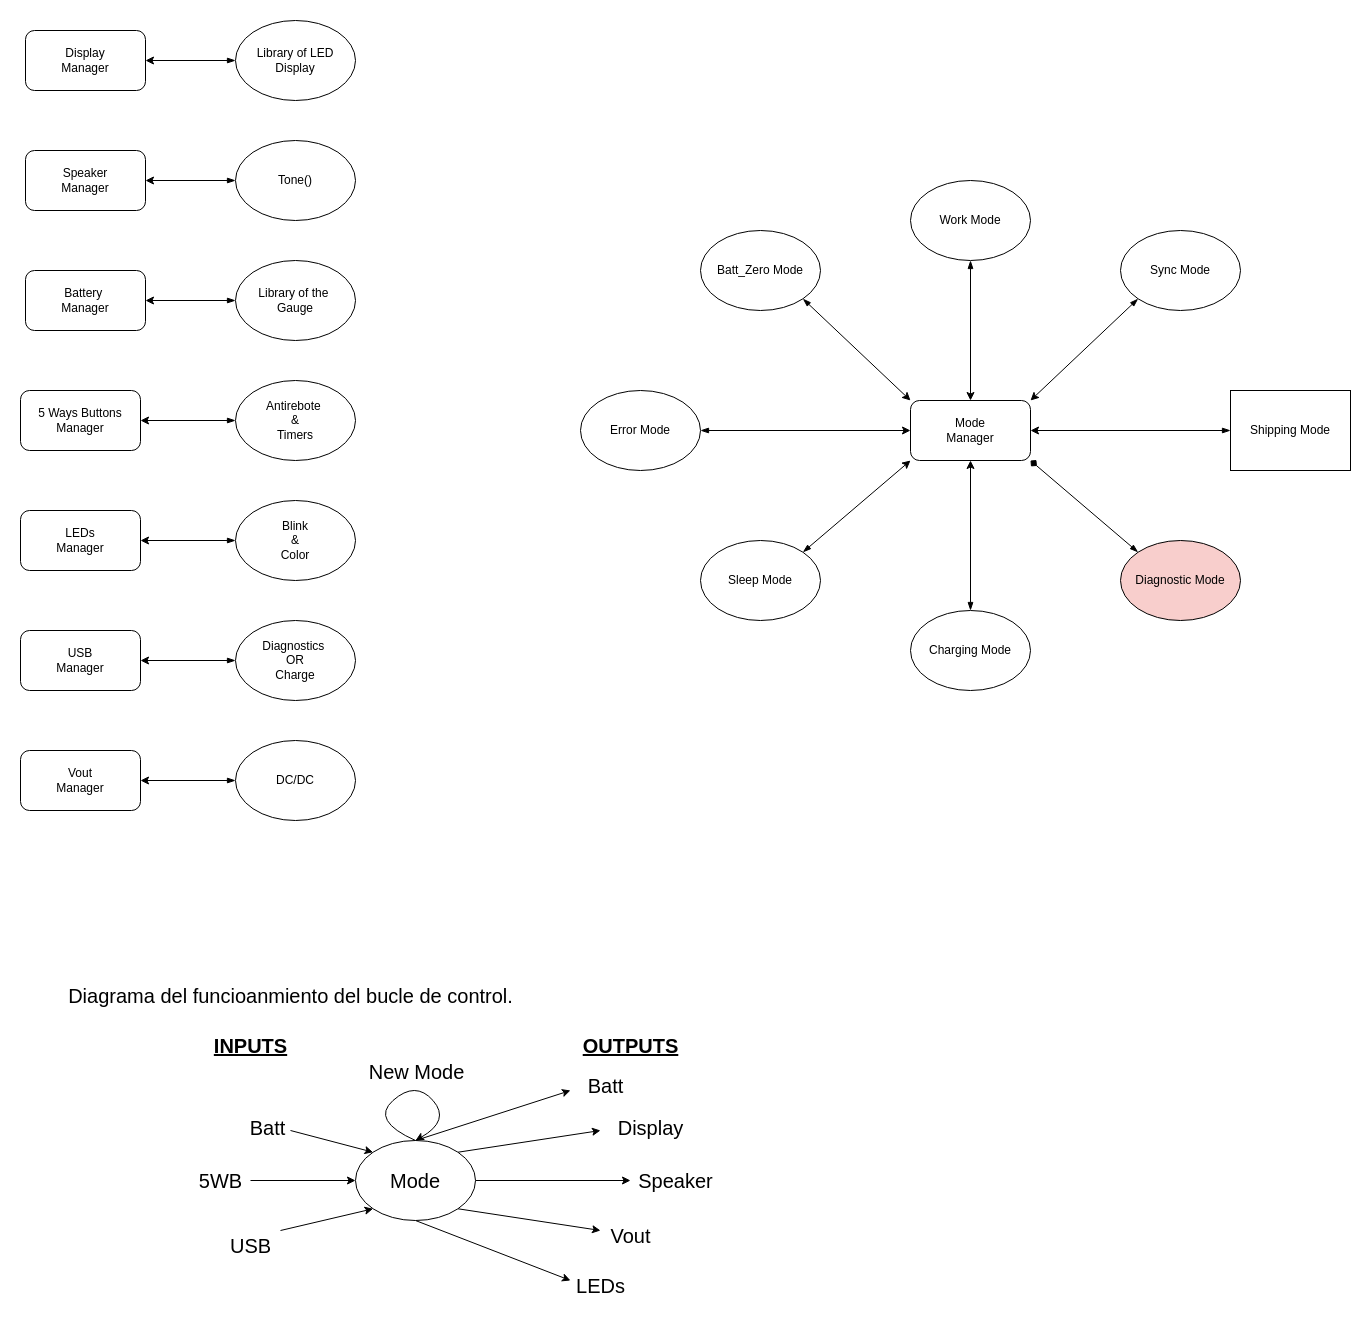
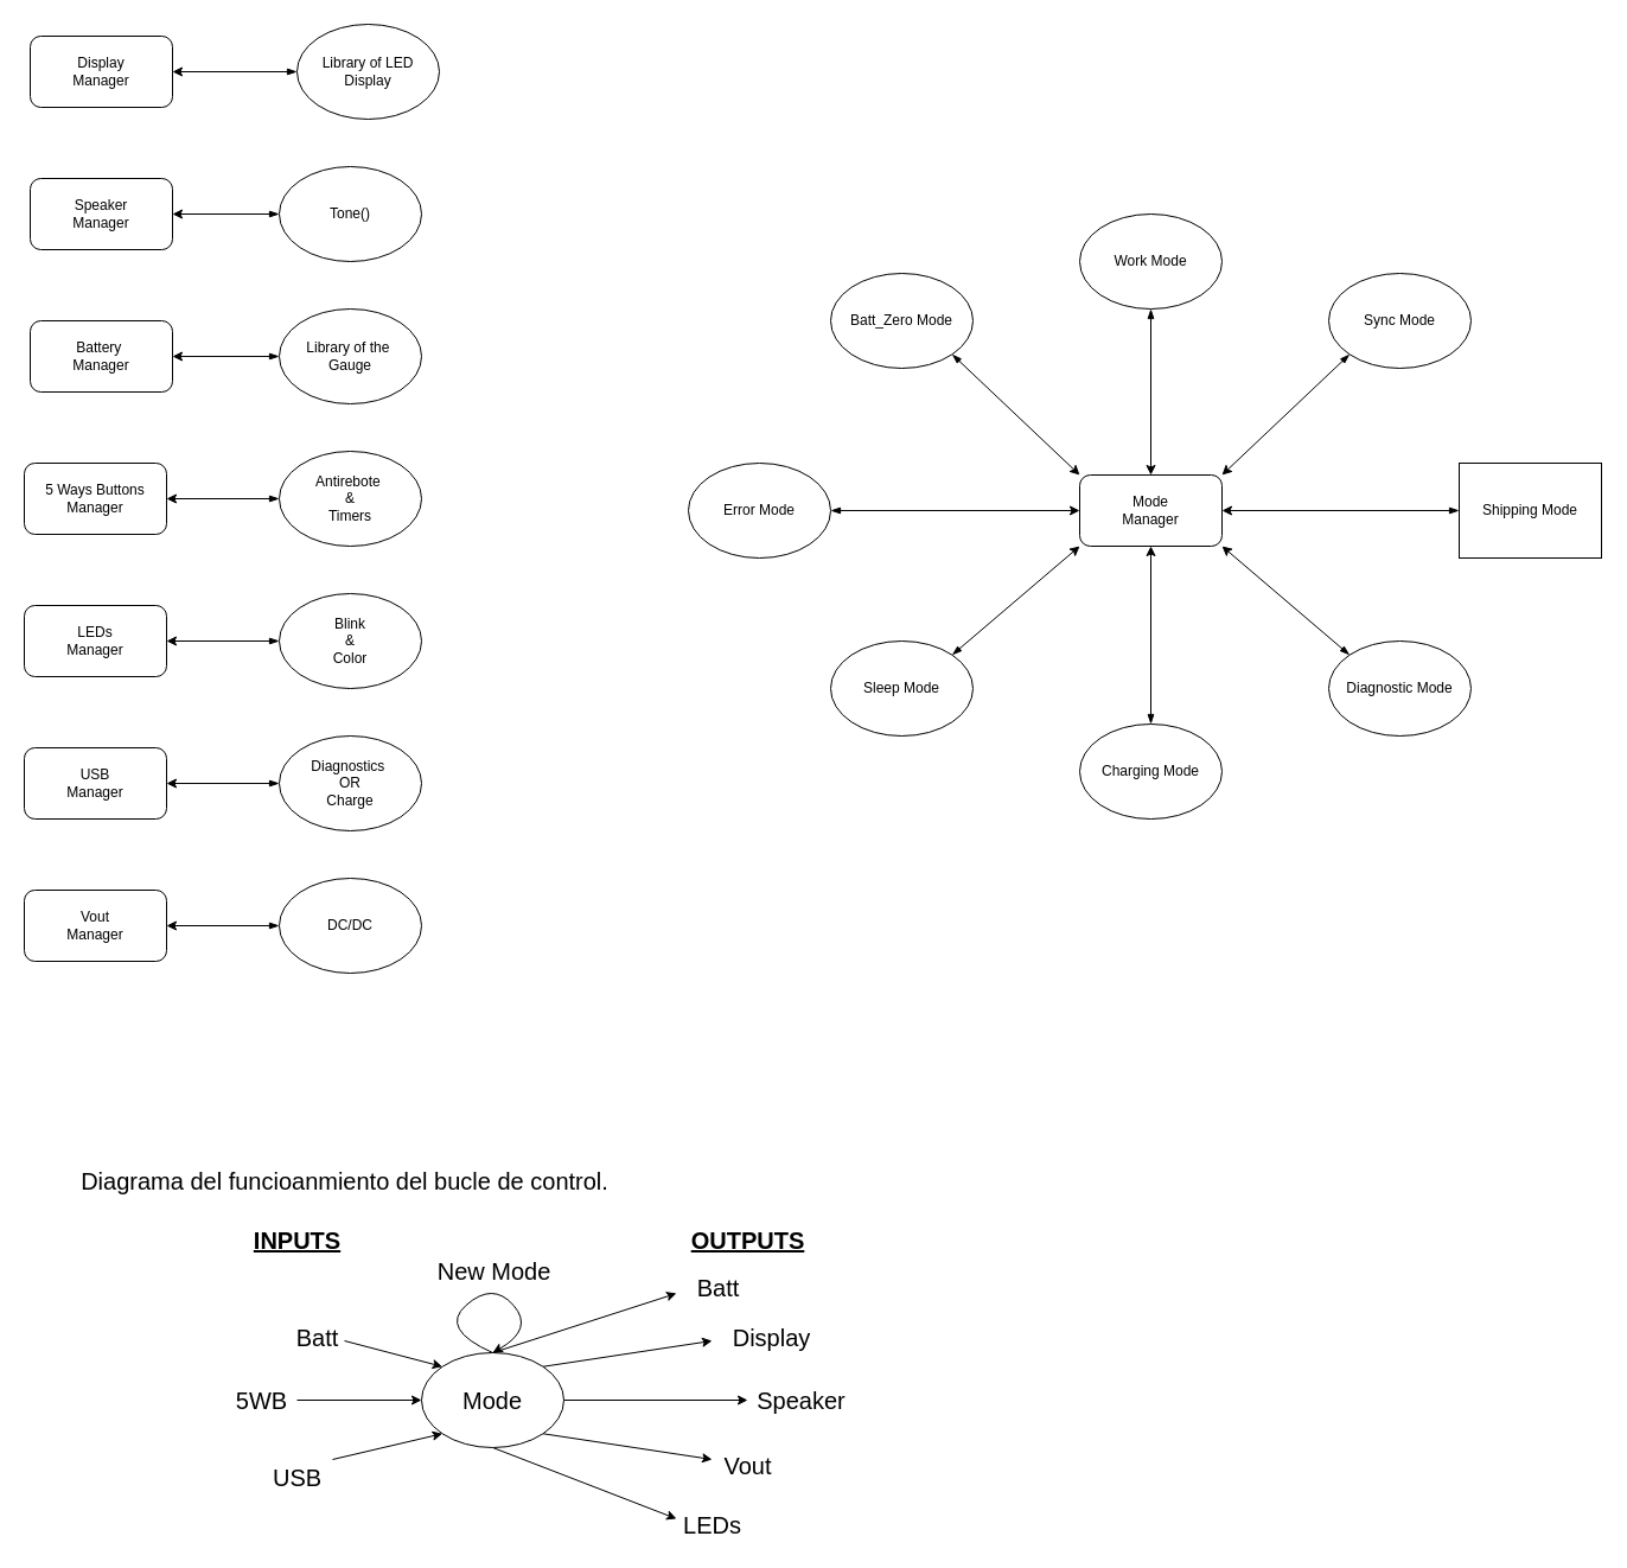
  <mxCell id="0" />
  <mxCell id="1" parent="0" />
  <mxCell id="2" value="Mode&lt;br&gt;Manager" style="rounded=1;whiteSpace=wrap;html=1;" parent="1" vertex="1"><mxGeometry x="910" y="400" width="120" height="60" as="geometry" /></mxCell>
  <mxCell id="3" style="edgeStyle=none;rounded=0;orthogonalLoop=1;jettySize=auto;html=1;exitX=1;exitY=0.5;exitDx=0;exitDy=0;entryX=0;entryY=0.5;entryDx=0;entryDy=0;startArrow=blockThin;startFill=1;" parent="1" source="4" target="2" edge="1"><mxGeometry relative="1" as="geometry" /></mxCell>
  <mxCell id="4" value="Error Mode" style="ellipse;whiteSpace=wrap;html=1;" parent="1" vertex="1"><mxGeometry x="580" y="390" width="120" height="80" as="geometry" /></mxCell>
  <mxCell id="5" style="edgeStyle=none;rounded=0;orthogonalLoop=1;jettySize=auto;html=1;exitX=1;exitY=1;exitDx=0;exitDy=0;entryX=0;entryY=0;entryDx=0;entryDy=0;startArrow=blockThin;startFill=1;" parent="1" source="6" target="2" edge="1"><mxGeometry relative="1" as="geometry" /></mxCell>
  <mxCell id="6" value="Batt_Zero Mode" style="ellipse;whiteSpace=wrap;html=1;" parent="1" vertex="1"><mxGeometry x="700" y="230" width="120" height="80" as="geometry" /></mxCell>
  <mxCell id="7" style="edgeStyle=none;rounded=0;orthogonalLoop=1;jettySize=auto;html=1;exitX=0.5;exitY=1;exitDx=0;exitDy=0;entryX=0.5;entryY=0;entryDx=0;entryDy=0;startArrow=blockThin;startFill=1;" parent="1" source="8" target="2" edge="1"><mxGeometry relative="1" as="geometry" /></mxCell>
  <mxCell id="8" value="Work Mode" style="ellipse;whiteSpace=wrap;html=1;" parent="1" vertex="1"><mxGeometry x="910" y="180" width="120" height="80" as="geometry" /></mxCell>
  <mxCell id="9" style="edgeStyle=none;rounded=0;orthogonalLoop=1;jettySize=auto;html=1;startArrow=blockThin;startFill=1;" parent="1" source="10" target="2" edge="1"><mxGeometry relative="1" as="geometry" /></mxCell>
  <mxCell id="10" value="Shipping Mode" style="whiteSpace=wrap;html=1;rounded=0;" parent="1" vertex="1"><mxGeometry x="1230" y="390" width="120" height="80" as="geometry" /></mxCell>
  <mxCell id="11" style="rounded=0;orthogonalLoop=1;jettySize=auto;html=1;exitX=0;exitY=1;exitDx=0;exitDy=0;entryX=1;entryY=0;entryDx=0;entryDy=0;startArrow=blockThin;startFill=1;" parent="1" source="12" target="2" edge="1"><mxGeometry relative="1" as="geometry" /></mxCell>
  <mxCell id="12" value="Sync Mode" style="ellipse;whiteSpace=wrap;html=1;" parent="1" vertex="1"><mxGeometry x="1120" y="230" width="120" height="80" as="geometry" /></mxCell>
- <mxCell id="13" style="edgeStyle=none;rounded=0;orthogonalLoop=1;jettySize=auto;html=1;exitX=0;exitY=0;exitDx=0;exitDy=0;entryX=1;entryY=1;entryDx=0;entryDy=0;startArrow=blockThin;startFill=1;endArrow=diamond;" parent="1" source="14" target="2" edge="1"><mxGeometry relative="1" as="geometry" /></mxCell>
- <mxCell id="14" value="Diagnostic Mode" style="ellipse;whiteSpace=wrap;html=1;fillColor=#f8cecc;" parent="1" vertex="1"><mxGeometry x="1120" y="540" width="120" height="80" as="geometry" /></mxCell>
+ <mxCell id="13" style="edgeStyle=none;rounded=0;orthogonalLoop=1;jettySize=auto;html=1;exitX=0;exitY=0;exitDx=0;exitDy=0;entryX=1;entryY=1;entryDx=0;entryDy=0;startArrow=blockThin;startFill=1;" parent="1" source="14" target="2" edge="1"><mxGeometry relative="1" as="geometry" /></mxCell>
+ <mxCell id="14" value="Diagnostic Mode" style="ellipse;whiteSpace=wrap;html=1;" parent="1" vertex="1"><mxGeometry x="1120" y="540" width="120" height="80" as="geometry" /></mxCell>
  <mxCell id="15" style="edgeStyle=none;rounded=0;orthogonalLoop=1;jettySize=auto;html=1;exitX=0.5;exitY=0;exitDx=0;exitDy=0;entryX=0.5;entryY=1;entryDx=0;entryDy=0;startArrow=blockThin;startFill=1;" parent="1" source="16" target="2" edge="1"><mxGeometry relative="1" as="geometry" /></mxCell>
  <mxCell id="16" value="Charging Mode" style="ellipse;whiteSpace=wrap;html=1;" parent="1" vertex="1"><mxGeometry x="910" y="610" width="120" height="80" as="geometry" /></mxCell>
  <mxCell id="17" style="edgeStyle=none;rounded=0;orthogonalLoop=1;jettySize=auto;html=1;exitX=1;exitY=0;exitDx=0;exitDy=0;entryX=0;entryY=1;entryDx=0;entryDy=0;startArrow=blockThin;startFill=1;" parent="1" source="18" target="2" edge="1"><mxGeometry relative="1" as="geometry" /></mxCell>
  <mxCell id="18" value="Sleep Mode" style="ellipse;whiteSpace=wrap;html=1;" parent="1" vertex="1"><mxGeometry x="700" y="540" width="120" height="80" as="geometry" /></mxCell>
  <mxCell id="19" value="Display&lt;br&gt;Manager" style="rounded=1;whiteSpace=wrap;html=1;" parent="1" vertex="1"><mxGeometry x="25" y="30" width="120" height="60" as="geometry" /></mxCell>
  <mxCell id="20" value="Speaker&lt;br&gt;Manager" style="rounded=1;whiteSpace=wrap;html=1;" parent="1" vertex="1"><mxGeometry x="25" y="150" width="120" height="60" as="geometry" /></mxCell>
  <mxCell id="21" value="Battery&amp;nbsp;&lt;br&gt;Manager" style="rounded=1;whiteSpace=wrap;html=1;" parent="1" vertex="1"><mxGeometry x="25" y="270" width="120" height="60" as="geometry" /></mxCell>
  <mxCell id="22" value="5 Ways Buttons&lt;br&gt;Manager" style="rounded=1;whiteSpace=wrap;html=1;" parent="1" vertex="1"><mxGeometry x="20" y="390" width="120" height="60" as="geometry" /></mxCell>
  <mxCell id="23" value="LEDs&lt;br&gt;Manager" style="rounded=1;whiteSpace=wrap;html=1;" parent="1" vertex="1"><mxGeometry x="20" y="510" width="120" height="60" as="geometry" /></mxCell>
  <mxCell id="24" value="USB&lt;br&gt;Manager" style="rounded=1;whiteSpace=wrap;html=1;" parent="1" vertex="1"><mxGeometry x="20" y="630" width="120" height="60" as="geometry" /></mxCell>
  <mxCell id="25" value="Vout&lt;br&gt;Manager" style="rounded=1;whiteSpace=wrap;html=1;" parent="1" vertex="1"><mxGeometry x="20" y="750" width="120" height="60" as="geometry" /></mxCell>
  <mxCell id="26" value="" style="edgeStyle=none;rounded=0;orthogonalLoop=1;jettySize=auto;html=1;startArrow=blockThin;startFill=1;entryX=1;entryY=0.5;entryDx=0;entryDy=0;" parent="1" source="27" target="19" edge="1"><mxGeometry relative="1" as="geometry"><mxPoint x="155" y="50" as="targetPoint" /></mxGeometry></mxCell>
- <mxCell id="27" value="Library of LED Display" style="ellipse;whiteSpace=wrap;html=1;" parent="1" vertex="1"><mxGeometry x="235" y="20" width="120" height="80" as="geometry" /></mxCell>
+ <mxCell id="27" value="Library of LED Display" style="ellipse;whiteSpace=wrap;html=1;" parent="1" vertex="1"><mxGeometry x="250" y="20" width="120" height="80" as="geometry" /></mxCell>
  <mxCell id="28" style="edgeStyle=none;rounded=0;orthogonalLoop=1;jettySize=auto;html=1;startArrow=blockThin;startFill=1;entryX=1;entryY=0.5;entryDx=0;entryDy=0;" parent="1" source="29" target="20" edge="1"><mxGeometry relative="1" as="geometry"><mxPoint x="220" y="190" as="targetPoint" /></mxGeometry></mxCell>
  <mxCell id="29" value="Tone()" style="ellipse;whiteSpace=wrap;html=1;" parent="1" vertex="1"><mxGeometry x="235" y="140" width="120" height="80" as="geometry" /></mxCell>
  <mxCell id="30" style="edgeStyle=none;rounded=0;orthogonalLoop=1;jettySize=auto;html=1;entryX=1;entryY=0.5;entryDx=0;entryDy=0;startArrow=blockThin;startFill=1;" parent="1" source="31" target="21" edge="1"><mxGeometry relative="1" as="geometry" /></mxCell>
  <mxCell id="31" value="Library of the&amp;nbsp;&lt;br&gt;Gauge" style="ellipse;whiteSpace=wrap;html=1;" parent="1" vertex="1"><mxGeometry x="235" y="260" width="120" height="80" as="geometry" /></mxCell>
  <mxCell id="32" style="edgeStyle=none;rounded=0;orthogonalLoop=1;jettySize=auto;html=1;entryX=1;entryY=0.5;entryDx=0;entryDy=0;startArrow=blockThin;startFill=1;" parent="1" source="33" target="22" edge="1"><mxGeometry relative="1" as="geometry" /></mxCell>
  <mxCell id="33" value="Antirebote&amp;nbsp;&lt;br&gt;&amp;amp;&lt;br&gt;Timers" style="ellipse;whiteSpace=wrap;html=1;" parent="1" vertex="1"><mxGeometry x="235" y="380" width="120" height="80" as="geometry" /></mxCell>
  <mxCell id="34" style="edgeStyle=none;rounded=0;orthogonalLoop=1;jettySize=auto;html=1;entryX=1;entryY=0.5;entryDx=0;entryDy=0;startArrow=blockThin;startFill=1;" parent="1" source="35" target="23" edge="1"><mxGeometry relative="1" as="geometry" /></mxCell>
  <mxCell id="35" value="Blink&lt;br&gt;&amp;amp;&lt;br&gt;Color" style="ellipse;whiteSpace=wrap;html=1;" parent="1" vertex="1"><mxGeometry x="235" y="500" width="120" height="80" as="geometry" /></mxCell>
  <mxCell id="36" style="edgeStyle=none;rounded=0;orthogonalLoop=1;jettySize=auto;html=1;exitX=0;exitY=0.5;exitDx=0;exitDy=0;entryX=1;entryY=0.5;entryDx=0;entryDy=0;startArrow=blockThin;startFill=1;" parent="1" source="37" target="24" edge="1"><mxGeometry relative="1" as="geometry" /></mxCell>
  <mxCell id="37" value="Diagnostics&amp;nbsp;&lt;br&gt;OR&lt;br&gt;Charge" style="ellipse;whiteSpace=wrap;html=1;" parent="1" vertex="1"><mxGeometry x="235" y="620" width="120" height="80" as="geometry" /></mxCell>
  <mxCell id="38" style="edgeStyle=none;rounded=0;orthogonalLoop=1;jettySize=auto;html=1;exitX=0;exitY=0.5;exitDx=0;exitDy=0;entryX=1;entryY=0.5;entryDx=0;entryDy=0;startArrow=blockThin;startFill=1;" parent="1" source="39" target="25" edge="1"><mxGeometry relative="1" as="geometry" /></mxCell>
  <mxCell id="39" value="DC/DC" style="ellipse;whiteSpace=wrap;html=1;" parent="1" vertex="1"><mxGeometry x="235" y="740" width="120" height="80" as="geometry" /></mxCell>
  <mxCell id="40" value="Diagrama del funcioanmiento del bucle de control." style="text;html=1;align=center;verticalAlign=middle;resizable=0;points=[];autosize=1;fontSize=20;" parent="1" vertex="1"><mxGeometry x="60" y="980" width="460" height="30" as="geometry" /></mxCell>
  <mxCell id="41" style="edgeStyle=none;rounded=0;orthogonalLoop=1;jettySize=auto;html=1;exitX=0.5;exitY=0;exitDx=0;exitDy=0;startArrow=none;startFill=0;fontSize=20;" parent="1" source="46" edge="1"><mxGeometry relative="1" as="geometry"><mxPoint x="570" y="1090" as="targetPoint" /></mxGeometry></mxCell>
  <mxCell id="42" style="edgeStyle=none;rounded=0;orthogonalLoop=1;jettySize=auto;html=1;exitX=1;exitY=0;exitDx=0;exitDy=0;startArrow=none;startFill=0;fontSize=20;" parent="1" source="46" edge="1"><mxGeometry relative="1" as="geometry"><mxPoint x="600" y="1130" as="targetPoint" /></mxGeometry></mxCell>
  <mxCell id="43" style="edgeStyle=none;rounded=0;orthogonalLoop=1;jettySize=auto;html=1;exitX=1;exitY=0.5;exitDx=0;exitDy=0;startArrow=none;startFill=0;fontSize=20;" parent="1" source="46" edge="1"><mxGeometry relative="1" as="geometry"><mxPoint x="630" y="1180" as="targetPoint" /></mxGeometry></mxCell>
  <mxCell id="44" style="edgeStyle=none;rounded=0;orthogonalLoop=1;jettySize=auto;html=1;exitX=1;exitY=1;exitDx=0;exitDy=0;startArrow=none;startFill=0;fontSize=20;" parent="1" source="46" edge="1"><mxGeometry relative="1" as="geometry"><mxPoint x="600" y="1230" as="targetPoint" /></mxGeometry></mxCell>
  <mxCell id="45" style="edgeStyle=none;rounded=0;orthogonalLoop=1;jettySize=auto;html=1;exitX=0.5;exitY=1;exitDx=0;exitDy=0;startArrow=none;startFill=0;fontSize=20;" parent="1" source="46" edge="1"><mxGeometry relative="1" as="geometry"><mxPoint x="570" y="1280" as="targetPoint" /></mxGeometry></mxCell>
  <mxCell id="46" value="Mode" style="ellipse;whiteSpace=wrap;html=1;fontSize=20;" parent="1" vertex="1"><mxGeometry x="355" y="1140" width="120" height="80" as="geometry" /></mxCell>
  <mxCell id="47" value="" style="endArrow=classic;html=1;fontSize=20;entryX=0;entryY=0;entryDx=0;entryDy=0;" parent="1" target="46" edge="1"><mxGeometry width="50" height="50" relative="1" as="geometry"><mxPoint x="290" y="1130" as="sourcePoint" /><mxPoint x="285" y="1220" as="targetPoint" /></mxGeometry></mxCell>
  <mxCell id="48" value="" style="endArrow=classic;html=1;fontSize=20;entryX=0;entryY=0.5;entryDx=0;entryDy=0;" parent="1" target="46" edge="1"><mxGeometry width="50" height="50" relative="1" as="geometry"><mxPoint x="250" y="1180" as="sourcePoint" /><mxPoint x="690" y="1150" as="targetPoint" /></mxGeometry></mxCell>
  <mxCell id="49" value="" style="endArrow=classic;html=1;fontSize=20;entryX=0;entryY=1;entryDx=0;entryDy=0;" parent="1" target="46" edge="1"><mxGeometry width="50" height="50" relative="1" as="geometry"><mxPoint x="280" y="1230" as="sourcePoint" /><mxPoint x="690" y="1150" as="targetPoint" /></mxGeometry></mxCell>
  <mxCell id="50" value="Batt" style="text;html=1;align=center;verticalAlign=middle;resizable=0;points=[];autosize=1;fontSize=20;" parent="1" vertex="1"><mxGeometry x="242" y="1112" width="50" height="30" as="geometry" /></mxCell>
  <mxCell id="51" value="INPUTS" style="text;html=1;align=center;verticalAlign=middle;resizable=0;points=[];autosize=1;fontSize=20;fontStyle=5" parent="1" vertex="1"><mxGeometry x="205" y="1030" width="90" height="30" as="geometry" /></mxCell>
  <mxCell id="52" value="OUTPUTS" style="text;html=1;align=center;verticalAlign=middle;resizable=0;points=[];autosize=1;fontSize=20;fontStyle=5" parent="1" vertex="1"><mxGeometry x="575" y="1030" width="110" height="30" as="geometry" /></mxCell>
  <mxCell id="53" value="Batt" style="text;html=1;align=center;verticalAlign=middle;resizable=0;points=[];autosize=1;fontSize=20;" parent="1" vertex="1"><mxGeometry x="580" y="1070" width="50" height="30" as="geometry" /></mxCell>
  <mxCell id="54" value="5WB" style="text;html=1;align=center;verticalAlign=middle;resizable=0;points=[];autosize=1;fontSize=20;" parent="1" vertex="1"><mxGeometry x="190" y="1165" width="60" height="30" as="geometry" /></mxCell>
  <mxCell id="55" value="USB" style="text;html=1;align=center;verticalAlign=middle;resizable=0;points=[];autosize=1;fontSize=20;" parent="1" vertex="1"><mxGeometry x="220" y="1230" width="60" height="30" as="geometry" /></mxCell>
  <mxCell id="56" value="Display" style="text;html=1;align=center;verticalAlign=middle;resizable=0;points=[];autosize=1;fontSize=20;" parent="1" vertex="1"><mxGeometry x="610" y="1112" width="80" height="30" as="geometry" /></mxCell>
  <mxCell id="57" value="Speaker" style="text;html=1;align=center;verticalAlign=middle;resizable=0;points=[];autosize=1;fontSize=20;" parent="1" vertex="1"><mxGeometry x="630" y="1165" width="90" height="30" as="geometry" /></mxCell>
  <mxCell id="58" value="Vout" style="text;html=1;align=center;verticalAlign=middle;resizable=0;points=[];autosize=1;fontSize=20;" parent="1" vertex="1"><mxGeometry x="600" y="1220" width="60" height="30" as="geometry" /></mxCell>
  <mxCell id="59" value="LEDs" style="text;html=1;align=center;verticalAlign=middle;resizable=0;points=[];autosize=1;fontSize=20;" parent="1" vertex="1"><mxGeometry x="570" y="1270" width="60" height="30" as="geometry" /></mxCell>
  <mxCell id="60" value="" style="curved=1;endArrow=classic;html=1;fontSize=20;exitX=0.5;exitY=0;exitDx=0;exitDy=0;" parent="1" source="46" edge="1"><mxGeometry width="50" height="50" relative="1" as="geometry"><mxPoint x="425" y="1110" as="sourcePoint" /><mxPoint x="415" y="1140" as="targetPoint" /><Array as="points"><mxPoint x="370" y="1120" /><mxPoint x="415" y="1080" /><mxPoint x="450" y="1120" /></Array></mxGeometry></mxCell>
  <mxCell id="61" value="New Mode" style="edgeLabel;html=1;align=center;verticalAlign=middle;resizable=0;points=[];fontSize=20;" parent="60" vertex="1" connectable="0"><mxGeometry x="0.467" y="-7" relative="1" as="geometry"><mxPoint x="-20.77" y="-44.37" as="offset" /></mxGeometry></mxCell>
